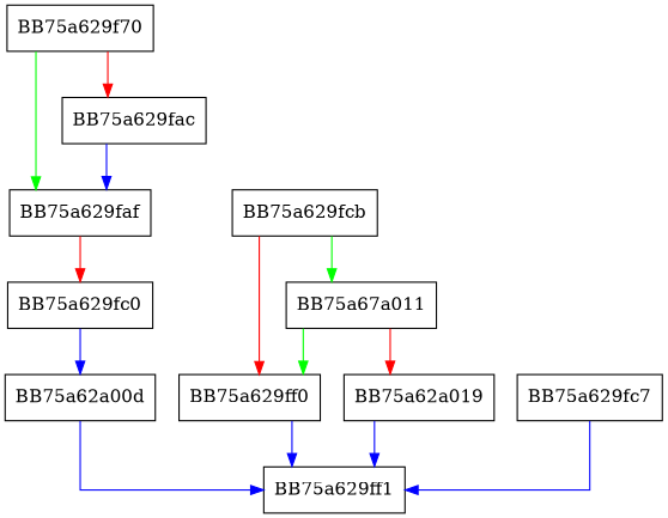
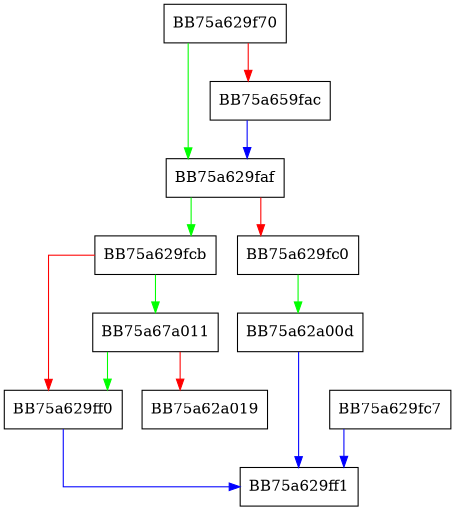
  digraph {
    splines=ortho
    node [shape=box]
    edge [color=green]
    BB75a629f70
    BB75a629faf
-   BB75a629fac
+   BB75a629fac [label=BB75a659fac]
    BB75a629fcb
    BB75a629fc0
    n6 [label=BB75a67a011]
    BB75a629ff0
    BB75a62a00d
    BB75a62a019
    n10 [label=BB75a629ff1]
    BB75a629fc7
    BB75a629f70 -> BB75a629faf
    BB75a629f70 -> BB75a629fac [color=red]
+   BB75a629faf -> BB75a629fcb
    BB75a629faf -> BB75a629fc0 [color=red]
    BB75a629fac -> BB75a629faf [color=blue]
    BB75a629fcb -> n6
    BB75a629fcb -> BB75a629ff0 [color=red]
-   BB75a629fc0 -> BB75a62a00d [color=blue]
+   BB75a629fc0 -> BB75a62a00d
    n6 -> BB75a629ff0
    n6 -> BB75a62a019 [color=red]
    BB75a629ff0 -> n10 [color=blue]
    BB75a62a00d -> n10 [color=blue]
-   BB75a62a019 -> n10 [color=blue]
    BB75a629fc7 -> n10 [color=blue]
  }
